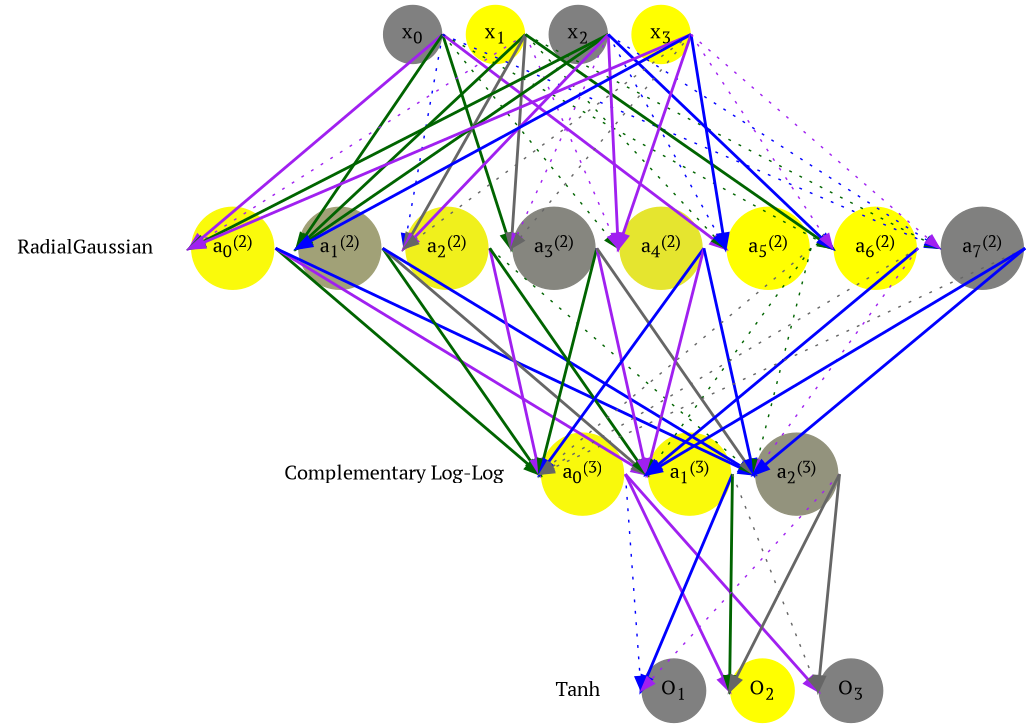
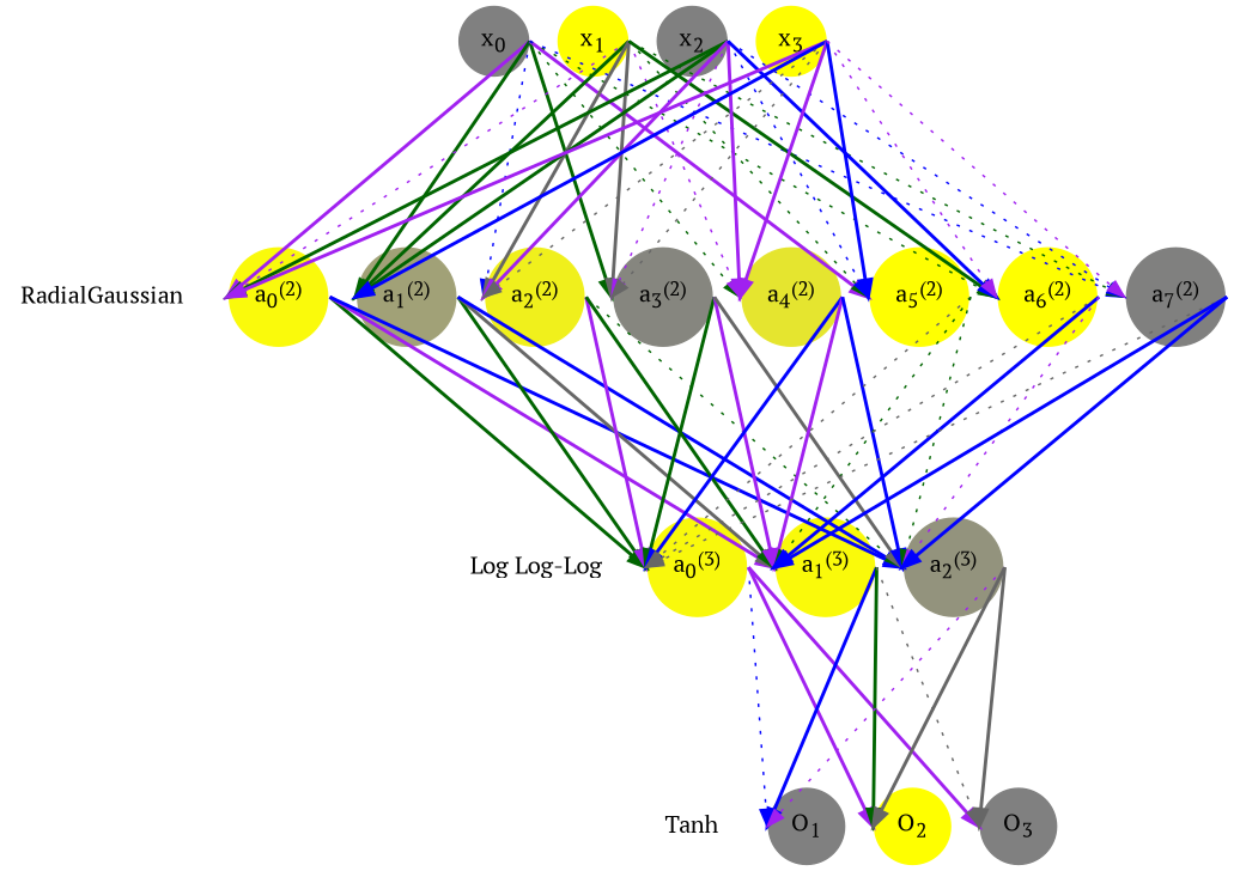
  digraph {
    rankdir=TB
    ranksep=1.4
    splines=false
    fontname="PT Serif"
    node [color="0.1667, 0.0, 0.5" fillcolor="0.1667, 0.0, 0.5" shape=circle style=filled fontname="PT Serif"]
    edge [headport=w style=bold tailport=e fontname="PT Serif" color=purple]
    n1 [label=<x<sub>0</sub>>]
    n2 [color="0.1667, 1.0, 1.0" fillcolor="0.1667, 1.0, 1.0" label=<x<sub>1</sub>>]
    n3 [label=<x<sub>2</sub>>]
    n4 [color="0.1667, 1.0, 1.0" fillcolor="0.1667, 1.0, 1.0" label=<x<sub>3</sub>>]
    n5 [color="0.1667, 0.953695, 0.976847" fillcolor="0.1667, 0.953695, 0.976847" label=<a<sub>0</sub><sup>(2)</sup>>]
    n6 [color="0.1667, 0.264102, 0.632051" fillcolor="0.1667, 0.264102, 0.632051" label=<a<sub>1</sub><sup>(2)</sup>>]
    n7 [color="0.1667, 0.879531, 0.939765" fillcolor="0.1667, 0.879531, 0.939765" label=<a<sub>2</sub><sup>(2)</sup>>]
    n8 [color="0.1667, 0.051036, 0.525518" fillcolor="0.1667, 0.051036, 0.525518" label=<a<sub>3</sub><sup>(2)</sup>>]
    n9 [color="0.1667, 0.793658, 0.896829" fillcolor="0.1667, 0.793658, 0.896829" label=<a<sub>4</sub><sup>(2)</sup>>]
    n10 [color="0.1667, 0.992772, 0.996386" fillcolor="0.1667, 0.992772, 0.996386" label=<a<sub>5</sub><sup>(2)</sup>>]
    n11 [color="0.1667, 0.998107, 0.999053" fillcolor="0.1667, 0.998107, 0.999053" label=<a<sub>6</sub><sup>(2)</sup>>]
    n12 [color="0.1667, 0.006899, 0.503449" fillcolor="0.1667, 0.006899, 0.503449" label=<a<sub>7</sub><sup>(2)</sup>>]
    n13 [color="0.1667, 0.948285, 0.974143" fillcolor="0.1667, 0.948285, 0.974143" label=<a<sub>0</sub><sup>(3)</sup>>]
    n14 [color="0.1667, 0.957706, 0.978853" fillcolor="0.1667, 0.957706, 0.978853" label=<a<sub>1</sub><sup>(3)</sup>>]
    n15 [color="0.1667, 0.152335, 0.576167" fillcolor="0.1667, 0.152335, 0.576167" label=<a<sub>2</sub><sup>(3)</sup>>]
    n16 [label=<O<sub>1</sub>>]
    n17 [color="0.1667, 1.0, 1.0" fillcolor="0.1667, 1.0, 1.0" label=<O<sub>2</sub>>]
    n18 [label=<O<sub>3</sub>>]
    n19 [label=RadialGaussian shape=plaintext color=purple fillcolor="" style=""]
-   n20 [label="Complementary Log-Log" shape=plaintext color=purple fillcolor="" style=""]
+   n20 [label="Log Log-Log" shape=plaintext color=purple fillcolor="" style=""]
    n21 [label=Tanh shape=plaintext color=purple fillcolor="" style=""]
    subgraph sub_1 {
      n1
    }
    subgraph sub_2 {
      n2
    }
    subgraph sub_3 {
      n3
    }
    subgraph sub_4 {
      n4
    }
    subgraph sub_5 {
      n5
    }
    subgraph sub_6 {
      n6
    }
    subgraph sub_7 {
      n7
    }
    subgraph sub_8 {
      n8
    }
    subgraph sub_9 {
      n9
    }
    subgraph sub_10 {
      n10
    }
    subgraph sub_11 {
      n11
    }
    subgraph sub_12 {
      n12
    }
    subgraph sub_13 {
      n13
    }
    subgraph sub_14 {
      n14
    }
    subgraph sub_15 {
      n15
    }
    subgraph sub_16 {
      n16
    }
    subgraph sub_17 {
      n17
    }
    subgraph sub_18 {
      n18
    }
    subgraph sub_19 {
      rank=same
      n1
      n2
      n3
      n4
    }
    subgraph sub_20 {
      rank=same
      n5
      n6
      n7
      n8
      n9
      n10
      n11
      n12
    }
    subgraph sub_21 {
      rank=same
      n13
      n14
      n15
    }
    subgraph sub_22 {
      rank=same
      n16
      n17
      n18
    }
    subgraph sub_23 {
      rank=same
      n5
      n19
    }
    subgraph sub_24 {
      rank=same
      n13
      n20
    }
    subgraph sub_25 {
      rank=same
      n16
      n21
    }
    n1 -> n2 [style=invis color=""]
    n1 -> n5
    n1 -> n6 [color=darkgreen]
    n1 -> n7 [style=dotted color=blue]
    n1 -> n8 [color=darkgreen]
    n1 -> n9 [style=dotted color=darkgreen]
    n1 -> n10
    n1 -> n11 [style=dotted color=darkgreen]
    n1 -> n12 [style=dotted color=blue]
    n2 -> n3 [style=invis color=""]
    n2 -> n5 [style=dotted]
    n2 -> n6 [color=darkgreen]
    n2 -> n7 [color=gray40]
    n2 -> n8 [color=gray40]
    n2 -> n9 [style=dotted]
    n2 -> n10 [style=dotted color=darkgreen]
    n2 -> n11 [color=darkgreen]
    n2 -> n12 [style=dotted color=darkgreen]
    n3 -> n4 [style=invis color=""]
    n3 -> n5 [color=darkgreen]
    n3 -> n6 [color=darkgreen]
    n3 -> n7
    n3 -> n8 [style=dotted]
    n3 -> n9
    n3 -> n10 [style=dotted color=blue]
    n3 -> n11 [color=blue]
    n3 -> n12 [style=dotted color=blue]
    n4 -> n5
    n4 -> n6 [color=blue]
    n4 -> n7 [style=dotted color=gray40]
    n4 -> n8 [style=dotted color=gray40]
    n4 -> n9
    n4 -> n10 [color=blue]
    n4 -> n11 [style=dotted]
    n4 -> n12 [style=dotted]
    n5 -> n6 [style=invis color=""]
    n5 -> n13 [color=darkgreen]
    n5 -> n14
    n5 -> n15 [color=blue]
    n6 -> n7 [style=invis color=""]
    n6 -> n13 [color=darkgreen]
    n6 -> n14 [color=gray40]
    n6 -> n15 [color=blue]
    n7 -> n8 [style=invis color=""]
    n7 -> n13
    n7 -> n14 [color=darkgreen]
    n7 -> n15 [style=dotted color=darkgreen]
    n8 -> n9 [style=invis color=""]
    n8 -> n13 [color=darkgreen]
    n8 -> n14
    n8 -> n15 [color=gray40]
    n9 -> n10 [style=invis color=""]
    n9 -> n13 [color=blue]
    n9 -> n14
    n9 -> n15 [color=blue]
    n10 -> n11 [style=invis color=""]
    n10 -> n13 [style=dotted color=gray40]
    n10 -> n14 [style=dotted color=darkgreen]
    n10 -> n15 [style=dotted color=darkgreen]
    n11 -> n12 [style=invis color=""]
    n11 -> n13 [style=dotted color=gray40]
    n11 -> n14 [color=blue]
    n11 -> n15 [style=dotted]
    n12 -> n13 [style=dotted color=gray40]
    n12 -> n14 [color=blue]
    n12 -> n15 [color=blue]
    n13 -> n14 [style=invis color=""]
    n13 -> n16 [style=dotted color=blue]
    n13 -> n17
    n13 -> n18
    n14 -> n15 [style=invis color=""]
    n14 -> n16 [color=blue]
    n14 -> n17 [color=darkgreen]
    n14 -> n18 [style=dotted color=gray40]
    n15 -> n16 [style=dotted]
    n15 -> n17 [color=gray40]
    n15 -> n18 [color=gray40]
    n16 -> n17 [style=invis color=""]
    n17 -> n18 [style=invis color=""]
    n19 -> n5 [style=invis color=""]
    n20 -> n13 [style=invis color=""]
    n21 -> n16 [style=invis color=""]
  }
